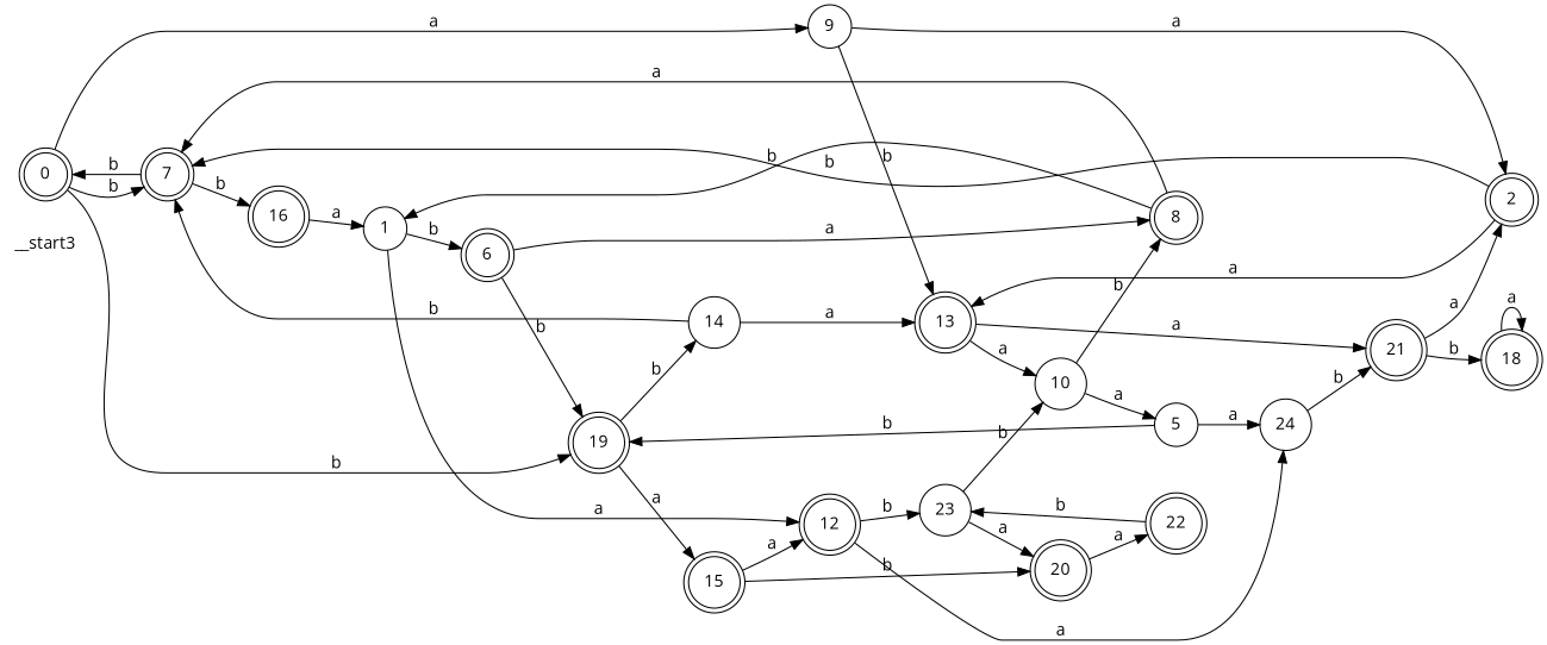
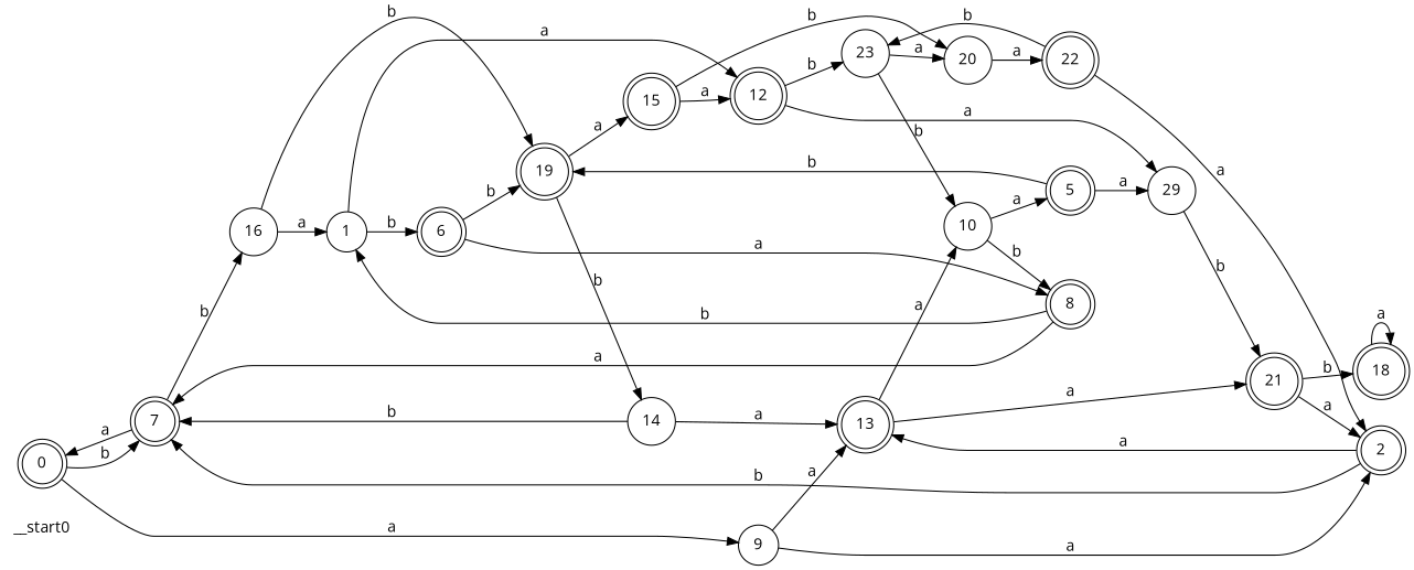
  digraph {
    fontname="Open Sans"
    rankdir=LR
    node [fontname="Open Sans" shape=doublecircle color=black fillcolor=white style="rounded,filled"]
    edge [fontname="Open Sans"]
-   __start0 [shape=none label=__start3 color="" fillcolor="" style=""]
+   __start0 [shape=none color="" fillcolor="" style=""]
    n2 [label=0]
    n3 [label=7]
    n4 [label=9 shape=circle style=filled]
-   n5 [label=16]
+   n5 [label=16 shape=circle]
    n6 [label=2]
    n7 [label=13]
    n8 [label=1 shape=circle style=filled]
    n9 [label=6]
    n10 [label=12]
    n11 [label=8]
    n12 [label=19]
-   n13 [label=24 shape=circle style=filled]
+   n13 [label=29 shape=circle style=filled]
    n14 [label=23 shape=circle style=filled]
    n15 [label=10 shape=circle style=filled]
    n16 [label=21]
    n17 [label=14 shape=circle style=filled]
    n18 [label=22]
-   n19 [label=5 shape=circle]
+   n19 [label=5]
    n20 [label=15]
-   n21 [label=20]
+   n21 [label=20 shape=circle]
    n22 [label=18]
    n2 -> n3 [label=b]
    n2 -> n4 [label=a]
-   n3 -> n2 [label=b]
+   n3 -> n2 [label=a]
    n3 -> n5 [label=b]
    n4 -> n6 [label=a]
-   n4 -> n7 [label=b]
+   n4 -> n7 [label=a]
    n5 -> n8 [label=a]
-   n2 -> n12 [label=b]
+   n5 -> n12 [label=b]
    n6 -> n3 [label=b]
    n6 -> n7 [label=a]
    n7 -> n15 [label=a]
    n7 -> n16 [label=a]
    n8 -> n9 [label=b]
    n8 -> n10 [label=a]
    n9 -> n11 [label=a]
    n9 -> n12 [label=b]
    n10 -> n13 [label=a]
    n10 -> n14 [label=b]
    n11 -> n3 [label=a]
    n11 -> n8 [label=b]
    n12 -> n17 [label=b]
    n12 -> n20 [label=a]
    n13 -> n16 [label=b]
    n14 -> n15 [label=b]
    n14 -> n21 [label=a]
    n15 -> n11 [label=b]
    n15 -> n19 [label=a]
    n16 -> n6 [label=a]
    n16 -> n22 [label=b]
    n17 -> n3 [label=b]
    n17 -> n7 [label=a]
+   n18 -> n6 [label=a]
    n18 -> n14 [label=b]
    n19 -> n12 [label=b]
    n19 -> n13 [label=a]
    n20 -> n10 [label=a]
    n20 -> n21 [label=b]
    n21 -> n18 [label=a]
    n22 -> n22 [label=a]
  }
